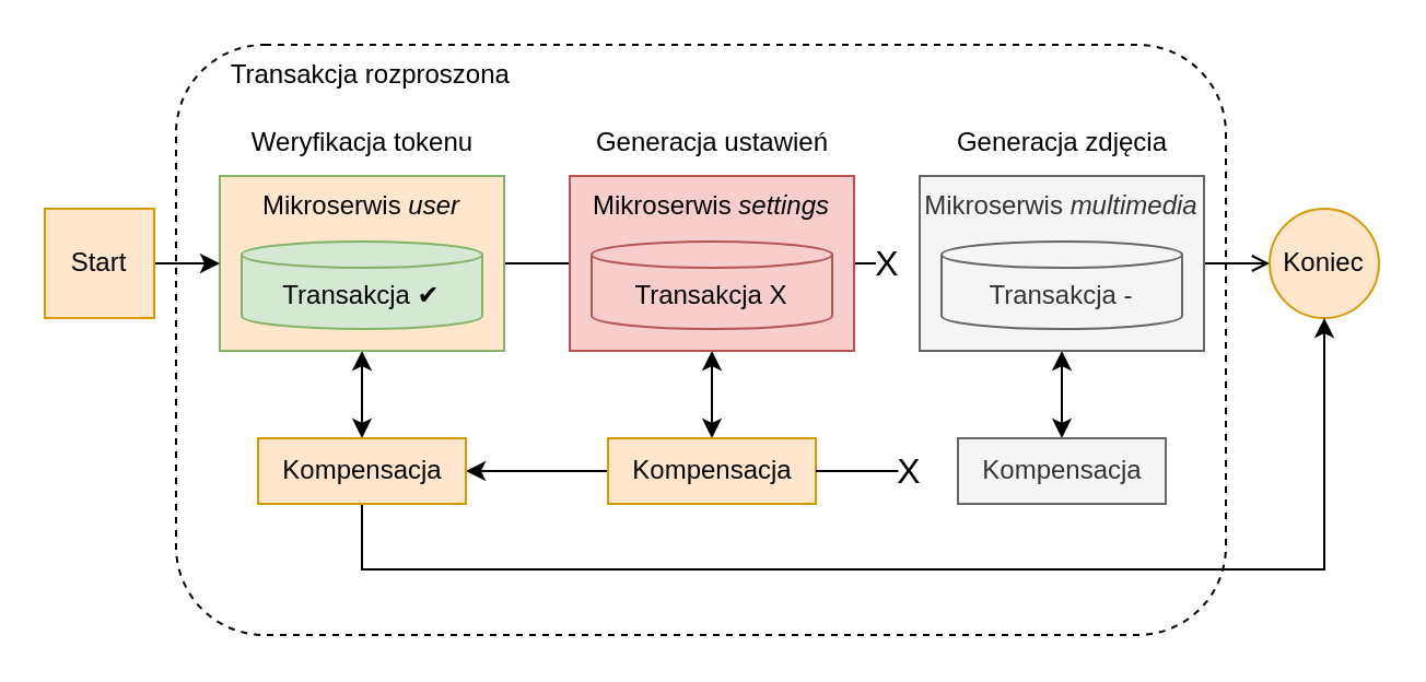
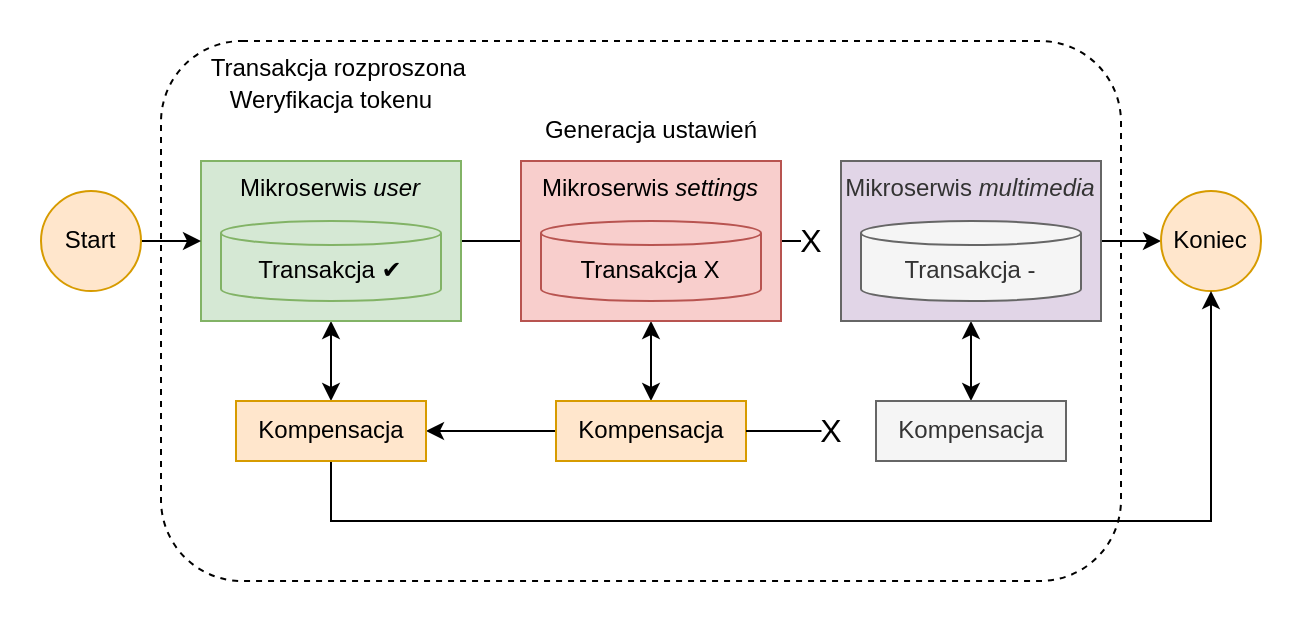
  <mxCell id="0" />
  <mxCell id="1" parent="0" />
  <mxCell id="2" value="&amp;nbsp; &amp;nbsp; &amp;nbsp; &amp;nbsp;Transakcja rozproszona" style="rounded=1;whiteSpace=wrap;html=1;fillColor=none;dashed=1;verticalAlign=top;align=left;" vertex="1" parent="1"><mxGeometry x="80" y="20" width="480" height="270" as="geometry" /></mxCell>
  <mxCell id="3" style="edgeStyle=orthogonalEdgeStyle;rounded=0;orthogonalLoop=1;jettySize=auto;html=1;exitX=1;exitY=0.5;exitDx=0;exitDy=0;entryX=0;entryY=0.5;entryDx=0;entryDy=0;endArrow=none;" edge="1" parent="1" source="5" target="9"><mxGeometry relative="1" as="geometry" /></mxCell>
  <mxCell id="4" style="edgeStyle=orthogonalEdgeStyle;rounded=0;orthogonalLoop=1;jettySize=auto;html=1;exitX=0.5;exitY=1;exitDx=0;exitDy=0;entryX=0.5;entryY=0;entryDx=0;entryDy=0;startArrow=classic;startFill=1;" edge="1" parent="1" source="5" target="24"><mxGeometry relative="1" as="geometry" /></mxCell>
- <mxCell id="5" value="Mikroserwis &lt;i&gt;user&lt;/i&gt;" style="rounded=0;whiteSpace=wrap;html=1;verticalAlign=top;fillColor=#ffe6cc;strokeColor=#82b366;" vertex="1" parent="1"><mxGeometry x="100" y="80" width="130" height="80" as="geometry" /></mxCell>
+ <mxCell id="5" value="Mikroserwis &lt;i&gt;user&lt;/i&gt;" style="rounded=0;whiteSpace=wrap;html=1;verticalAlign=top;fillColor=#d5e8d4;strokeColor=#82b366;" vertex="1" parent="1"><mxGeometry x="100" y="80" width="130" height="80" as="geometry" /></mxCell>
  <mxCell id="6" value="Transakcja&amp;nbsp;✔" style="shape=cylinder3;whiteSpace=wrap;html=1;boundedLbl=1;backgroundOutline=1;size=6.0;fillColor=#d5e8d4;strokeColor=#82b366;" vertex="1" parent="1"><mxGeometry x="110" y="110" width="110" height="40" as="geometry" /></mxCell>
  <mxCell id="7" style="edgeStyle=orthogonalEdgeStyle;rounded=0;orthogonalLoop=1;jettySize=auto;html=1;exitX=1;exitY=0.5;exitDx=0;exitDy=0;endArrow=none;endFill=0;" edge="1" parent="1" source="9"><mxGeometry relative="1" as="geometry"><mxPoint x="400" y="120" as="targetPoint" /><Array as="points"><mxPoint x="400" y="120" /><mxPoint x="400" y="120" /></Array></mxGeometry></mxCell>
  <mxCell id="8" style="edgeStyle=orthogonalEdgeStyle;rounded=0;orthogonalLoop=1;jettySize=auto;html=1;exitX=0.5;exitY=1;exitDx=0;exitDy=0;entryX=0.5;entryY=0;entryDx=0;entryDy=0;startArrow=classic;startFill=1;" edge="1" parent="1" source="9" target="22"><mxGeometry relative="1" as="geometry" /></mxCell>
  <mxCell id="9" value="Mikroserwis &lt;i&gt;settings&lt;/i&gt;" style="rounded=0;whiteSpace=wrap;html=1;verticalAlign=top;fillColor=#f8cecc;strokeColor=#b85450;" vertex="1" parent="1"><mxGeometry x="260" y="80" width="130" height="80" as="geometry" /></mxCell>
  <mxCell id="10" value="Transakcja X" style="shape=cylinder3;whiteSpace=wrap;html=1;boundedLbl=1;backgroundOutline=1;size=6.0;fillColor=#f8cecc;strokeColor=#b85450;" vertex="1" parent="1"><mxGeometry x="270" y="110" width="110" height="40" as="geometry" /></mxCell>
- <mxCell id="11" value="Weryfikacja tokenu" style="text;html=1;align=center;verticalAlign=middle;resizable=0;points=[];autosize=1;strokeColor=none;fillColor=none;" vertex="1" parent="1"><mxGeometry x="105" y="50" width="120" height="30" as="geometry" /></mxCell>
+ <mxCell id="11" value="Weryfikacja tokenu" style="text;html=1;align=center;verticalAlign=middle;resizable=0;points=[];autosize=1;strokeColor=none;fillColor=none;" vertex="1" parent="1"><mxGeometry x="105" y="35" width="120" height="30" as="geometry" /></mxCell>
  <mxCell id="12" value="Generacja ustawień" style="text;html=1;align=center;verticalAlign=middle;resizable=0;points=[];autosize=1;strokeColor=none;fillColor=none;" vertex="1" parent="1"><mxGeometry x="260" y="50" width="130" height="30" as="geometry" /></mxCell>
- <mxCell id="13" style="edgeStyle=orthogonalEdgeStyle;rounded=0;orthogonalLoop=1;jettySize=auto;html=1;exitX=1;exitY=0.5;exitDx=0;exitDy=0;entryX=0;entryY=0.5;entryDx=0;entryDy=0;endArrow=open;" edge="1" parent="1" source="15" target="20"><mxGeometry relative="1" as="geometry" /></mxCell>
+ <mxCell id="13" style="edgeStyle=orthogonalEdgeStyle;rounded=0;orthogonalLoop=1;jettySize=auto;html=1;exitX=1;exitY=0.5;exitDx=0;exitDy=0;entryX=0;entryY=0.5;entryDx=0;entryDy=0;" edge="1" parent="1" source="15" target="20"><mxGeometry relative="1" as="geometry" /></mxCell>
  <mxCell id="14" style="edgeStyle=orthogonalEdgeStyle;rounded=0;orthogonalLoop=1;jettySize=auto;html=1;exitX=0.5;exitY=1;exitDx=0;exitDy=0;entryX=0.5;entryY=0;entryDx=0;entryDy=0;startArrow=classic;startFill=1;" edge="1" parent="1" source="15" target="25"><mxGeometry relative="1" as="geometry" /></mxCell>
- <mxCell id="15" value="Mikroserwis &lt;i&gt;multimedia&lt;/i&gt;" style="rounded=0;whiteSpace=wrap;html=1;verticalAlign=top;fillColor=#f5f5f5;strokeColor=#666666;fontColor=#333333;" vertex="1" parent="1"><mxGeometry x="420" y="80" width="130" height="80" as="geometry" /></mxCell>
+ <mxCell id="15" value="Mikroserwis &lt;i&gt;multimedia&lt;/i&gt;" style="rounded=0;whiteSpace=wrap;html=1;verticalAlign=top;fillColor=#e1d5e7;strokeColor=#666666;fontColor=#333333;" vertex="1" parent="1"><mxGeometry x="420" y="80" width="130" height="80" as="geometry" /></mxCell>
  <mxCell id="16" value="Transakcja -" style="shape=cylinder3;whiteSpace=wrap;html=1;boundedLbl=1;backgroundOutline=1;size=6.0;fillColor=#f5f5f5;strokeColor=#666666;fontColor=#333333;" vertex="1" parent="1"><mxGeometry x="430" y="110" width="110" height="40" as="geometry" /></mxCell>
- <mxCell id="17" value="Generacja zdjęcia" style="text;html=1;align=center;verticalAlign=middle;resizable=0;points=[];autosize=1;strokeColor=none;fillColor=none;" vertex="1" parent="1"><mxGeometry x="425" y="50" width="120" height="30" as="geometry" /></mxCell>
  <mxCell id="18" style="edgeStyle=orthogonalEdgeStyle;rounded=0;orthogonalLoop=1;jettySize=auto;html=1;exitX=1;exitY=0.5;exitDx=0;exitDy=0;entryX=0;entryY=0.5;entryDx=0;entryDy=0;" edge="1" parent="1" source="19" target="5"><mxGeometry relative="1" as="geometry" /></mxCell>
- <mxCell id="19" value="Start" style="whiteSpace=wrap;html=1;aspect=fixed;fillColor=#ffe6cc;strokeColor=#d79b00;rounded=0;" vertex="1" parent="1"><mxGeometry x="20" y="95" width="50" height="50" as="geometry" /></mxCell>
+ <mxCell id="19" value="Start" style="ellipse;whiteSpace=wrap;html=1;aspect=fixed;fillColor=#ffe6cc;strokeColor=#d79b00;" vertex="1" parent="1"><mxGeometry x="20" y="95" width="50" height="50" as="geometry" /></mxCell>
  <mxCell id="20" value="Koniec" style="ellipse;whiteSpace=wrap;html=1;aspect=fixed;fillColor=#ffe6cc;strokeColor=#d79b00;" vertex="1" parent="1"><mxGeometry x="580" y="95" width="50" height="50" as="geometry" /></mxCell>
  <mxCell id="21" style="edgeStyle=orthogonalEdgeStyle;rounded=0;orthogonalLoop=1;jettySize=auto;html=1;exitX=0;exitY=0.5;exitDx=0;exitDy=0;entryX=1;entryY=0.5;entryDx=0;entryDy=0;" edge="1" parent="1" source="22" target="24"><mxGeometry relative="1" as="geometry" /></mxCell>
  <mxCell id="22" value="Kompensacja" style="rounded=0;whiteSpace=wrap;html=1;fillColor=#ffe6cc;strokeColor=#d79b00;" vertex="1" parent="1"><mxGeometry x="277.5" y="200" width="95" height="30" as="geometry" /></mxCell>
  <mxCell id="23" style="edgeStyle=orthogonalEdgeStyle;rounded=0;orthogonalLoop=1;jettySize=auto;html=1;exitX=0.5;exitY=1;exitDx=0;exitDy=0;entryX=0.5;entryY=1;entryDx=0;entryDy=0;" edge="1" parent="1" source="24" target="20"><mxGeometry relative="1" as="geometry"><Array as="points"><mxPoint x="165" y="260" /><mxPoint x="605" y="260" /></Array></mxGeometry></mxCell>
  <mxCell id="24" value="Kompensacja" style="rounded=0;whiteSpace=wrap;html=1;fillColor=#ffe6cc;strokeColor=#d79b00;" vertex="1" parent="1"><mxGeometry x="117.5" y="200" width="95" height="30" as="geometry" /></mxCell>
  <mxCell id="25" value="Kompensacja" style="rounded=0;whiteSpace=wrap;html=1;fillColor=#f5f5f5;strokeColor=#666666;fontColor=#333333;" vertex="1" parent="1"><mxGeometry x="437.5" y="200" width="95" height="30" as="geometry" /></mxCell>
  <mxCell id="26" value="" style="endArrow=none;html=1;rounded=0;exitX=1;exitY=0.5;exitDx=0;exitDy=0;entryX=0.688;entryY=0.722;entryDx=0;entryDy=0;entryPerimeter=0;" edge="1" parent="1" source="22" target="2"><mxGeometry width="50" height="50" relative="1" as="geometry"><mxPoint x="320" y="150" as="sourcePoint" /><mxPoint x="370" y="100" as="targetPoint" /></mxGeometry></mxCell>
  <mxCell id="27" value="&lt;font style=&quot;font-size: 16px;&quot;&gt;X&lt;/font&gt;" style="text;html=1;align=center;verticalAlign=middle;resizable=0;points=[];autosize=1;strokeColor=none;fillColor=none;" vertex="1" parent="1"><mxGeometry x="400" y="200" width="30" height="30" as="geometry" /></mxCell>
  <mxCell id="28" value="&lt;font style=&quot;font-size: 16px;&quot;&gt;X&lt;/font&gt;" style="text;html=1;align=center;verticalAlign=middle;resizable=0;points=[];autosize=1;strokeColor=none;fillColor=none;" vertex="1" parent="1"><mxGeometry x="390" y="105" width="30" height="30" as="geometry" /></mxCell>
